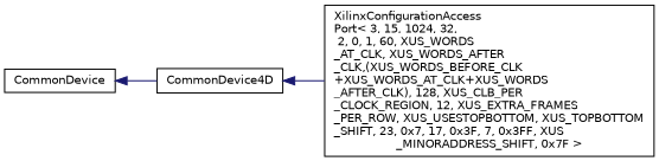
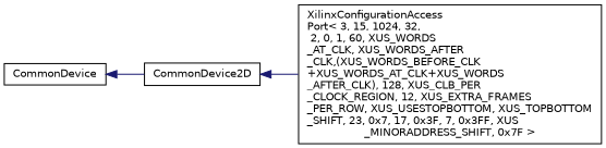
  digraph {
    rankdir=LR
    node [color=black fillcolor=white fontname=Helvetica fontsize=10 shape=record style=filled]
    edge [color=midnightblue dir=back fontname=Helvetica fontsize=10 labelfontname=Helvetica labelfontsize=10 style=solid]
-   n1 [height=0.2 label=CommonDevice4D width=0.4]
+   n1 [height=0.2 label=CommonDevice2D width=0.4]
    n2 [height=0.2 label="XilinxConfigurationAccess\lPort\< 3, 15, 1024, 32,\l 2, 0, 1, 60, XUS_WORDS\l_AT_CLK, XUS_WORDS_AFTER\l_CLK,(XUS_WORDS_BEFORE_CLK\l+XUS_WORDS_AT_CLK+XUS_WORDS\l_AFTER_CLK), 128, XUS_CLB_PER\l_CLOCK_REGION, 12, XUS_EXTRA_FRAMES\l_PER_ROW, XUS_USESTOPBOTTOM, XUS_TOPBOTTOM\l_SHIFT, 23, 0x7, 17, 0x3F, 7, 0x3FF, XUS\l_MINORADDRESS_SHIFT, 0x7F \>" width=0.4]
    n3 [height=0.2 label=CommonDevice width=0.4]
    n1 -> n2
    n3 -> n1
  }
